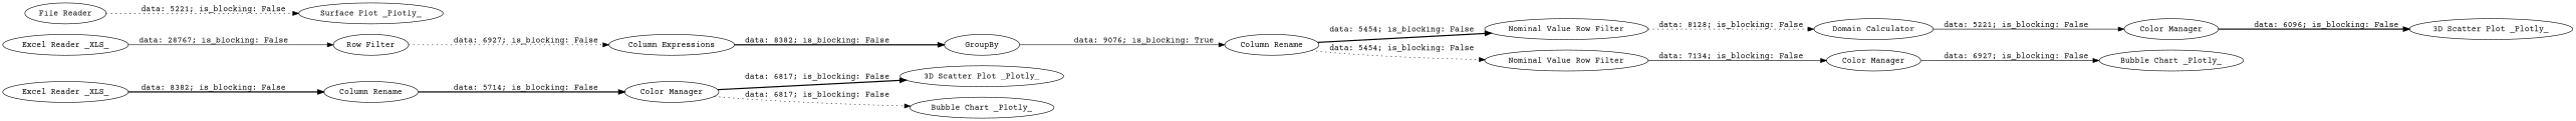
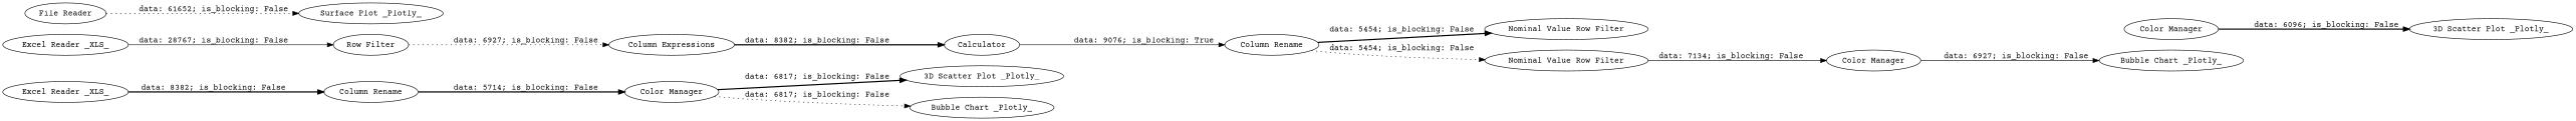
  digraph {
    fontname="Courier Prime"
    rankdir=LR
    node [fontname="Courier Prime"]
    edge [fontname="Courier Prime" style=bold]
    n1 [label="Column Rename"]
    n2 [label="Color Manager"]
    n3 [label="3D Scatter Plot _Plotly_"]
    n4 [label="Bubble Chart _Plotly_"]
    n5 [label="Column Expressions"]
-   n6 [label=GroupBy]
+   n6 [label=Calculator]
    n7 [label="Column Rename"]
    n8 [label="Excel Reader _XLS_"]
    n9 [label="Nominal Value Row Filter"]
-   n10 [label="Domain Calculator"]
    n11 [label="Color Manager"]
    n12 [label="Nominal Value Row Filter"]
    n13 [label="3D Scatter Plot _Plotly_"]
    n14 [label="Excel Reader _XLS_"]
    n15 [label="Row Filter"]
    n16 [label="Surface Plot _Plotly_"]
    n17 [label="Bubble Chart _Plotly_"]
    n18 [label="Color Manager"]
    n19 [label="File Reader"]
    n1 -> n2 [label="data: 5714; is_blocking: False"]
    n2 -> n3 [label="data: 6817; is_blocking: False"]
    n2 -> n4 [label="data: 6817; is_blocking: False" style=dotted]
    n5 -> n6 [label="data: 8382; is_blocking: False"]
    n6 -> n7 [label="data: 9076; is_blocking: True" style=solid]
    n7 -> n9 [label="data: 5454; is_blocking: False"]
    n7 -> n12 [label="data: 5454; is_blocking: False" style=dotted]
    n8 -> n1 [label="data: 8382; is_blocking: False"]
-   n9 -> n10 [label="data: 8128; is_blocking: False" style=dotted]
-   n10 -> n11 [label="data: 5221; is_blocking: False" style=solid]
    n11 -> n13 [label="data: 6096; is_blocking: False"]
    n12 -> n18 [label="data: 7134; is_blocking: False" style=solid]
    n14 -> n15 [label="data: 28767; is_blocking: False" style=solid]
    n15 -> n5 [label="data: 6927; is_blocking: False" style=dotted]
    n18 -> n17 [label="data: 6927; is_blocking: False" style=solid]
-   n19 -> n16 [label="data: 5221; is_blocking: False" style=dotted]
+   n19 -> n16 [label="data: 61652; is_blocking: False" style=dotted]
  }
